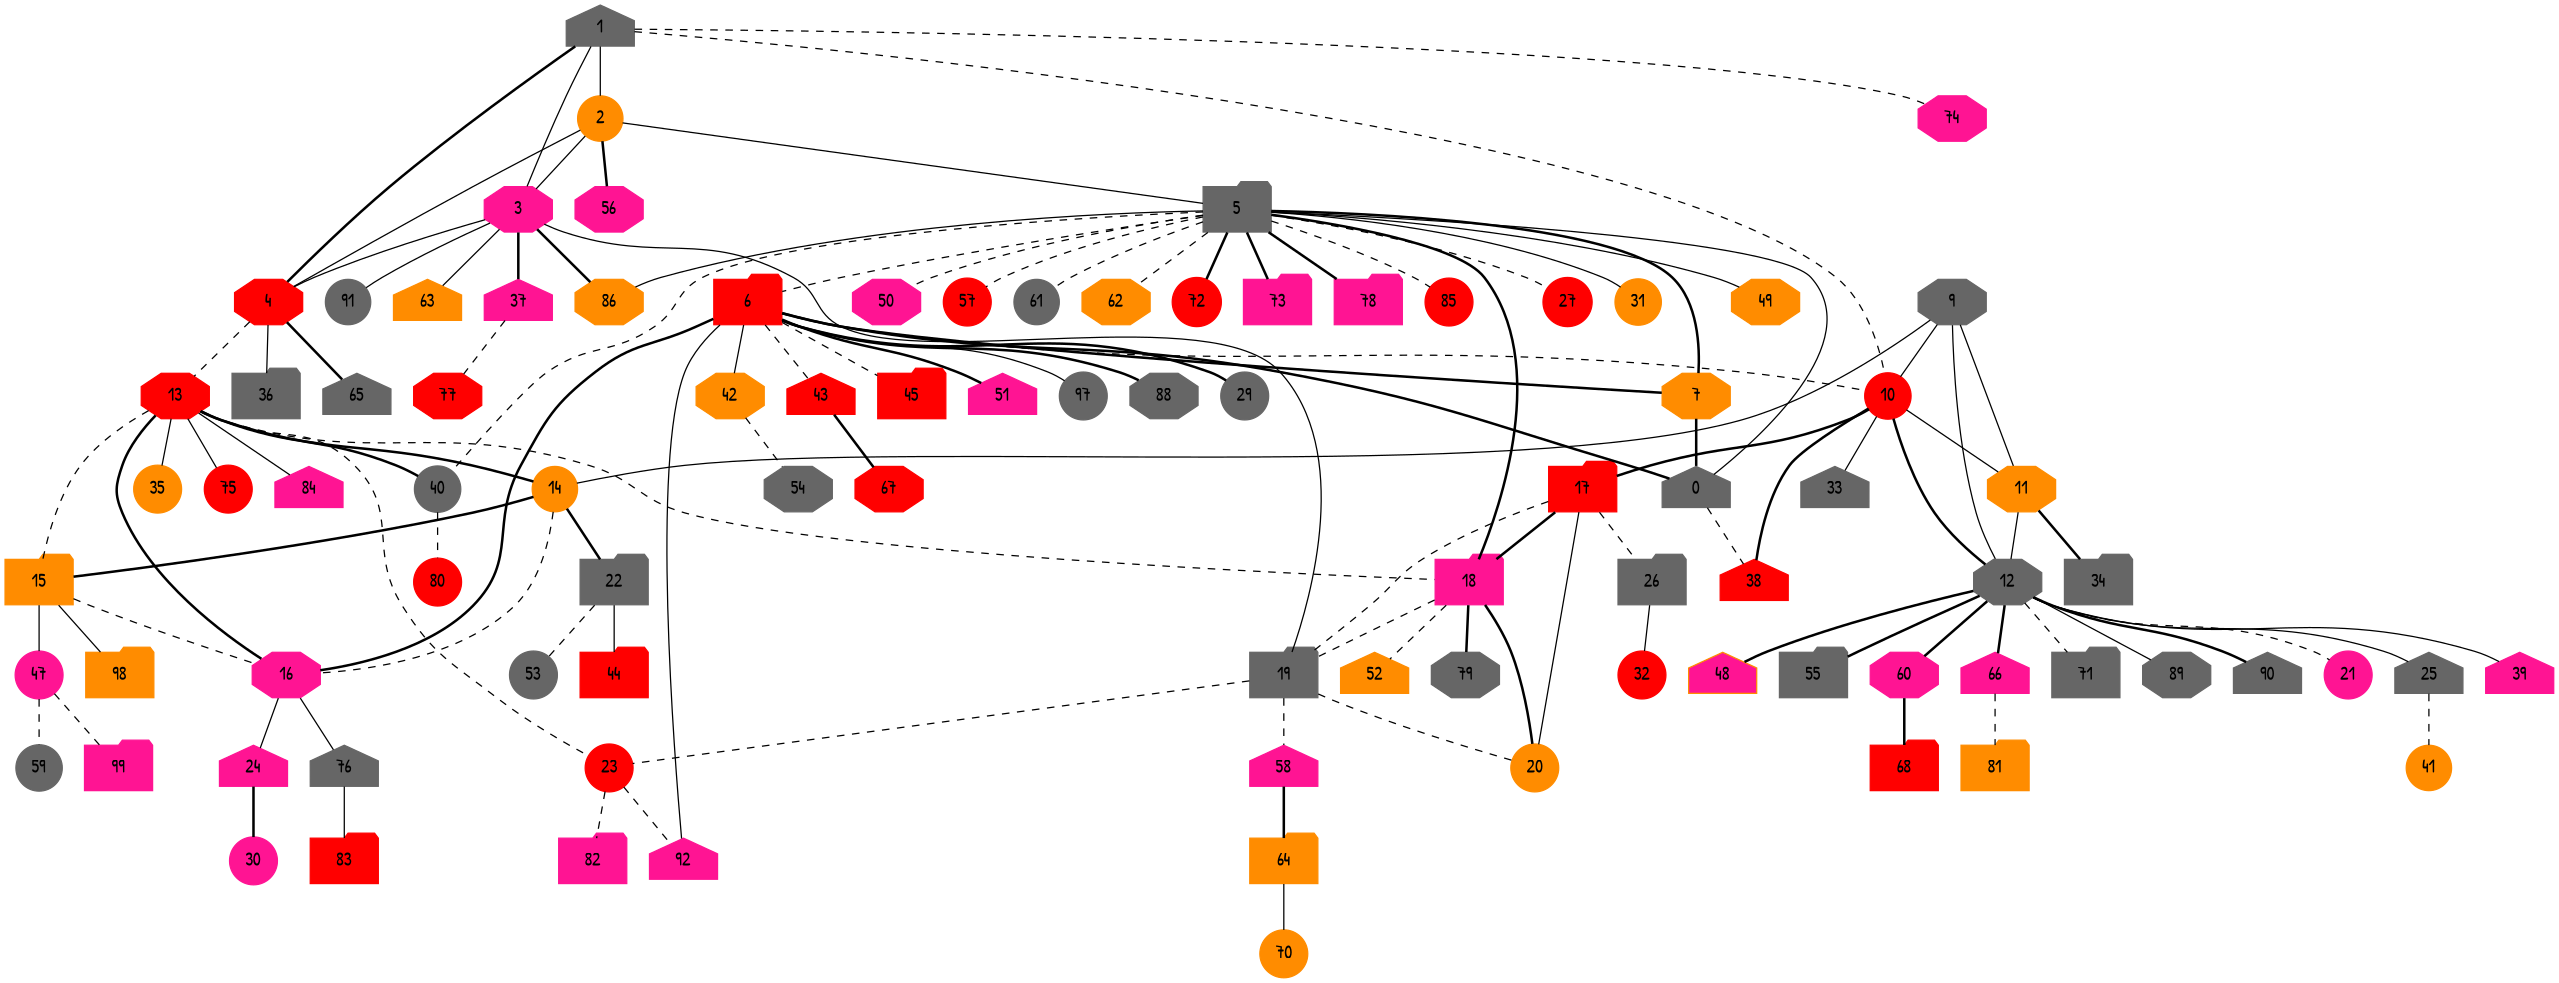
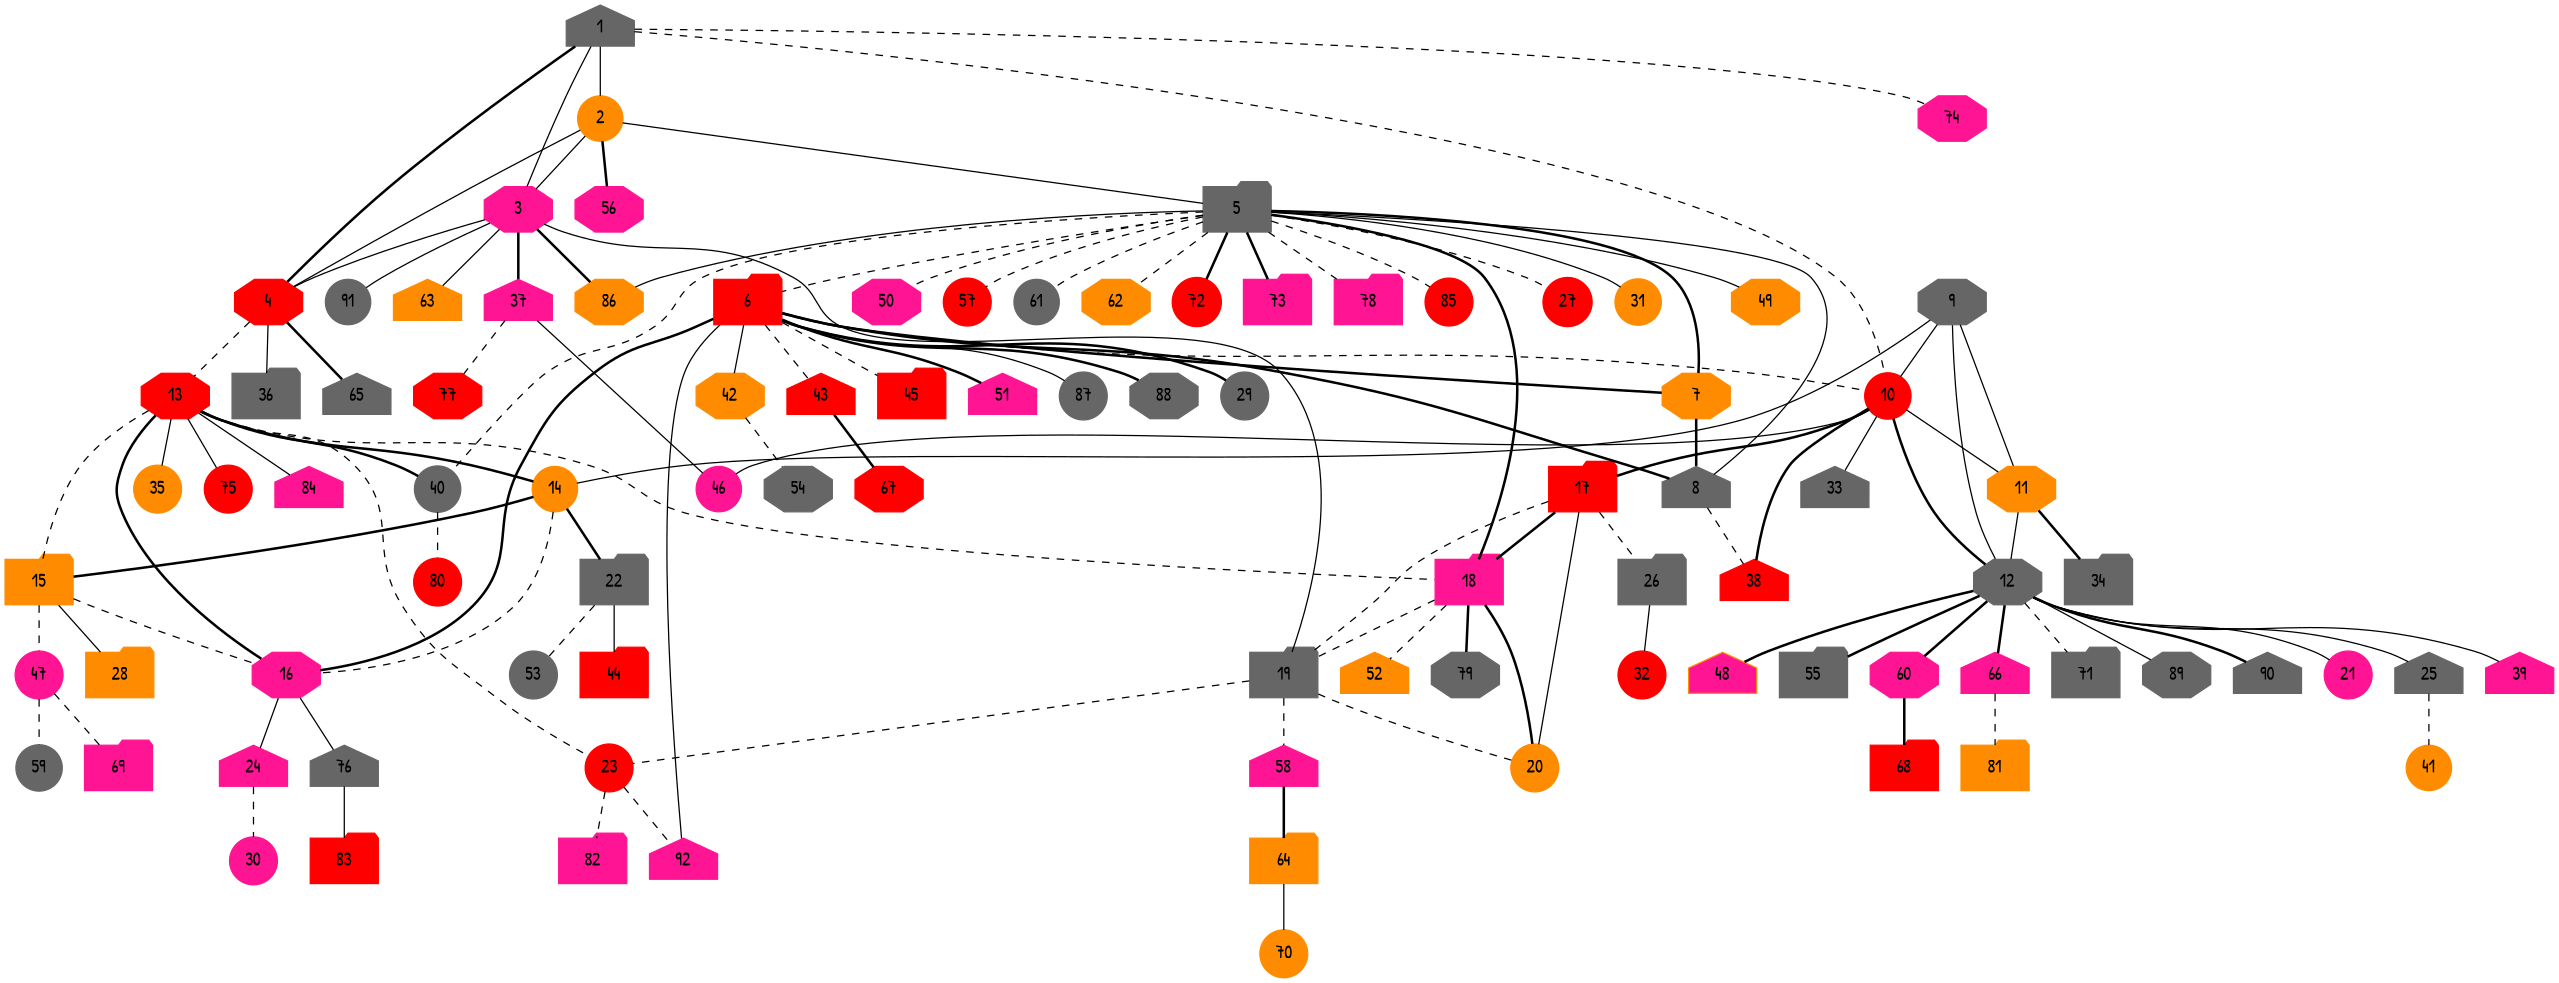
  graph {
    fontname="Patrick Hand"
    node [color=gray40 fontname="Patrick Hand" shape=circle style=filled]
    edge [fontname="Patrick Hand" style=solid]
    1 [shape=house]
    2 [color=darkorange]
    3 [color=deeppink shape=octagon]
    4 [color=red shape=octagon]
    10 [color=red]
    74 [color=deeppink shape=octagon]
    5 [shape=folder]
    56 [color=deeppink shape=octagon]
    19 [shape=folder]
    37 [color=deeppink shape=house]
    63 [color=darkorange shape=house]
    86 [color=darkorange shape=octagon]
    91
    13 [color=red shape=octagon]
    36 [shape=folder]
    65 [shape=house]
    38 [color=red shape=house]
    11 [color=darkorange shape=octagon]
    12 [shape=octagon]
    17 [color=red shape=folder]
    33 [shape=house]
+   46 [color=deeppink]
    6 [color=red shape=folder]
    7 [color=darkorange shape=octagon]
-   8 [shape=house label=0]
+   8 [shape=house]
    18 [color=deeppink shape=folder]
    27 [color=red]
    31 [color=darkorange]
    40
    49 [color=darkorange shape=octagon]
    50 [color=deeppink shape=octagon]
    57 [color=red]
    61
    62 [color=darkorange shape=octagon]
    72 [color=red]
    73 [color=deeppink shape=folder]
    78 [color=deeppink shape=folder]
    85 [color=red]
    23 [color=red]
    20 [color=darkorange]
    58 [color=deeppink shape=house]
    77 [color=red shape=octagon]
    16 [color=deeppink shape=octagon]
    14 [color=darkorange]
    15 [color=darkorange shape=folder]
    35 [color=darkorange]
    75 [color=red]
    84 [color=deeppink shape=house]
    29
    42 [color=darkorange shape=octagon]
    43 [color=red shape=house]
    45 [color=red shape=folder]
    51 [color=deeppink shape=house]
-   87 [label=97]
+   87
    88 [shape=octagon]
    92 [color=deeppink shape=house]
    52 [color=darkorange shape=house]
    79 [shape=octagon]
    80 [color=red]
    24 [color=deeppink shape=house]
    76 [shape=house]
    54 [shape=octagon]
    67 [color=red shape=octagon]
    9 [shape=octagon]
    34 [shape=folder]
    21 [color=deeppink]
    25 [shape=house]
    39 [color=deeppink shape=house]
    48 [color=darkorange fillcolor=deeppink shape=house]
    55 [shape=folder]
    60 [color=deeppink shape=octagon]
    66 [color=deeppink shape=house]
    71 [shape=folder]
    89 [shape=octagon]
    90 [shape=house]
    22 [shape=folder]
    26 [shape=folder]
    41 [color=darkorange]
    68 [color=red shape=folder]
    81 [color=darkorange shape=folder]
    47 [color=deeppink]
-   28 [color=darkorange shape=folder label=98]
+   28 [color=darkorange shape=folder]
    82 [color=deeppink shape=folder]
    44 [color=red shape=folder]
    53
    59
-   69 [color=deeppink shape=folder label=99]
+   69 [color=deeppink shape=folder]
    30 [color=deeppink]
    83 [color=red shape=folder]
    32 [color=red]
    64 [color=darkorange shape=folder]
    70 [color=darkorange]
    1 -- 2
    1 -- 3
    1 -- 4 [style=bold]
    1 -- 10 [style=dashed]
    1 -- 74 [style=dashed]
    2 -- 3
    2 -- 4
    2 -- 5
    2 -- 56 [style=bold]
    3 -- 4
    3 -- 19
    3 -- 37 [style=bold]
    3 -- 63
    3 -- 86 [style=bold]
    3 -- 91
    4 -- 13 [style=dashed]
    4 -- 36
    4 -- 65 [style=bold]
    10 -- 38 [style=bold]
    10 -- 11
    10 -- 12 [style=bold]
    10 -- 17 [style=bold]
    10 -- 33
+   10 -- 46
    5 -- 86
    5 -- 6 [style=dashed]
    5 -- 7 [style=bold]
    5 -- 8
    5 -- 18 [style=bold]
    5 -- 27 [style=dashed]
    5 -- 31
    5 -- 40 [style=dashed]
    5 -- 49
    5 -- 50 [style=dashed]
    5 -- 57 [style=dashed]
    5 -- 61 [style=dashed]
    5 -- 62 [style=dashed]
    5 -- 72 [style=bold]
    5 -- 73 [style=bold]
-   5 -- 78 [style=bold]
+   5 -- 78 [style=dashed]
    5 -- 85 [style=dashed]
    19 -- 23 [style=dashed]
    19 -- 20 [style=dashed]
    19 -- 58 [style=dashed]
+   37 -- 46
    37 -- 77 [style=dashed]
    13 -- 18 [style=dashed]
    13 -- 40 [style=bold]
    13 -- 23 [style=dashed]
    13 -- 16 [style=bold]
    13 -- 14 [style=bold]
    13 -- 15 [style=dashed]
    13 -- 35
    13 -- 75
    13 -- 84
    11 -- 12
    11 -- 34 [style=bold]
-   12 -- 21 [style=dashed]
+   12 -- 21
    12 -- 25
    12 -- 39
    12 -- 48 [style=bold]
    12 -- 55 [style=bold]
    12 -- 60 [style=bold]
    12 -- 66 [style=bold]
    12 -- 71 [style=dashed]
    12 -- 89
    12 -- 90 [style=bold]
    17 -- 19 [style=dashed]
    17 -- 18 [style=bold]
    17 -- 20
    17 -- 26 [style=dashed]
    6 -- 10 [style=dashed]
    6 -- 7 [style=bold]
    6 -- 8 [style=bold]
    6 -- 16 [style=bold]
    6 -- 29 [style=bold]
    6 -- 42
    6 -- 43 [style=dashed]
    6 -- 45 [style=dashed]
    6 -- 51 [style=bold]
    6 -- 87
    6 -- 88 [style=bold]
    6 -- 92
    7 -- 8 [style=bold]
    8 -- 38 [style=dashed]
    18 -- 19 [style=dashed]
    18 -- 20 [style=bold]
    18 -- 52 [style=dashed]
    18 -- 79 [style=bold]
    40 -- 80 [style=dashed]
    23 -- 92 [style=dashed]
    23 -- 82 [style=dashed]
    58 -- 64 [style=bold]
    16 -- 24
    16 -- 76
    14 -- 16 [style=dashed]
    14 -- 15 [style=bold]
    14 -- 22 [style=bold]
    15 -- 16 [style=dashed]
-   15 -- 47
+   15 -- 47 [style=dashed]
    15 -- 28
    42 -- 54 [style=dashed]
    43 -- 67 [style=bold]
-   24 -- 30 [style=bold]
+   24 -- 30 [style=dashed]
    76 -- 83
    9 -- 10
    9 -- 11
    9 -- 12
    9 -- 14
    25 -- 41 [style=dashed]
    60 -- 68 [style=bold]
    66 -- 81 [style=dashed]
    22 -- 44
    22 -- 53 [style=dashed]
    26 -- 32
    47 -- 59 [style=dashed]
    47 -- 69 [style=dashed]
    64 -- 70
  }
